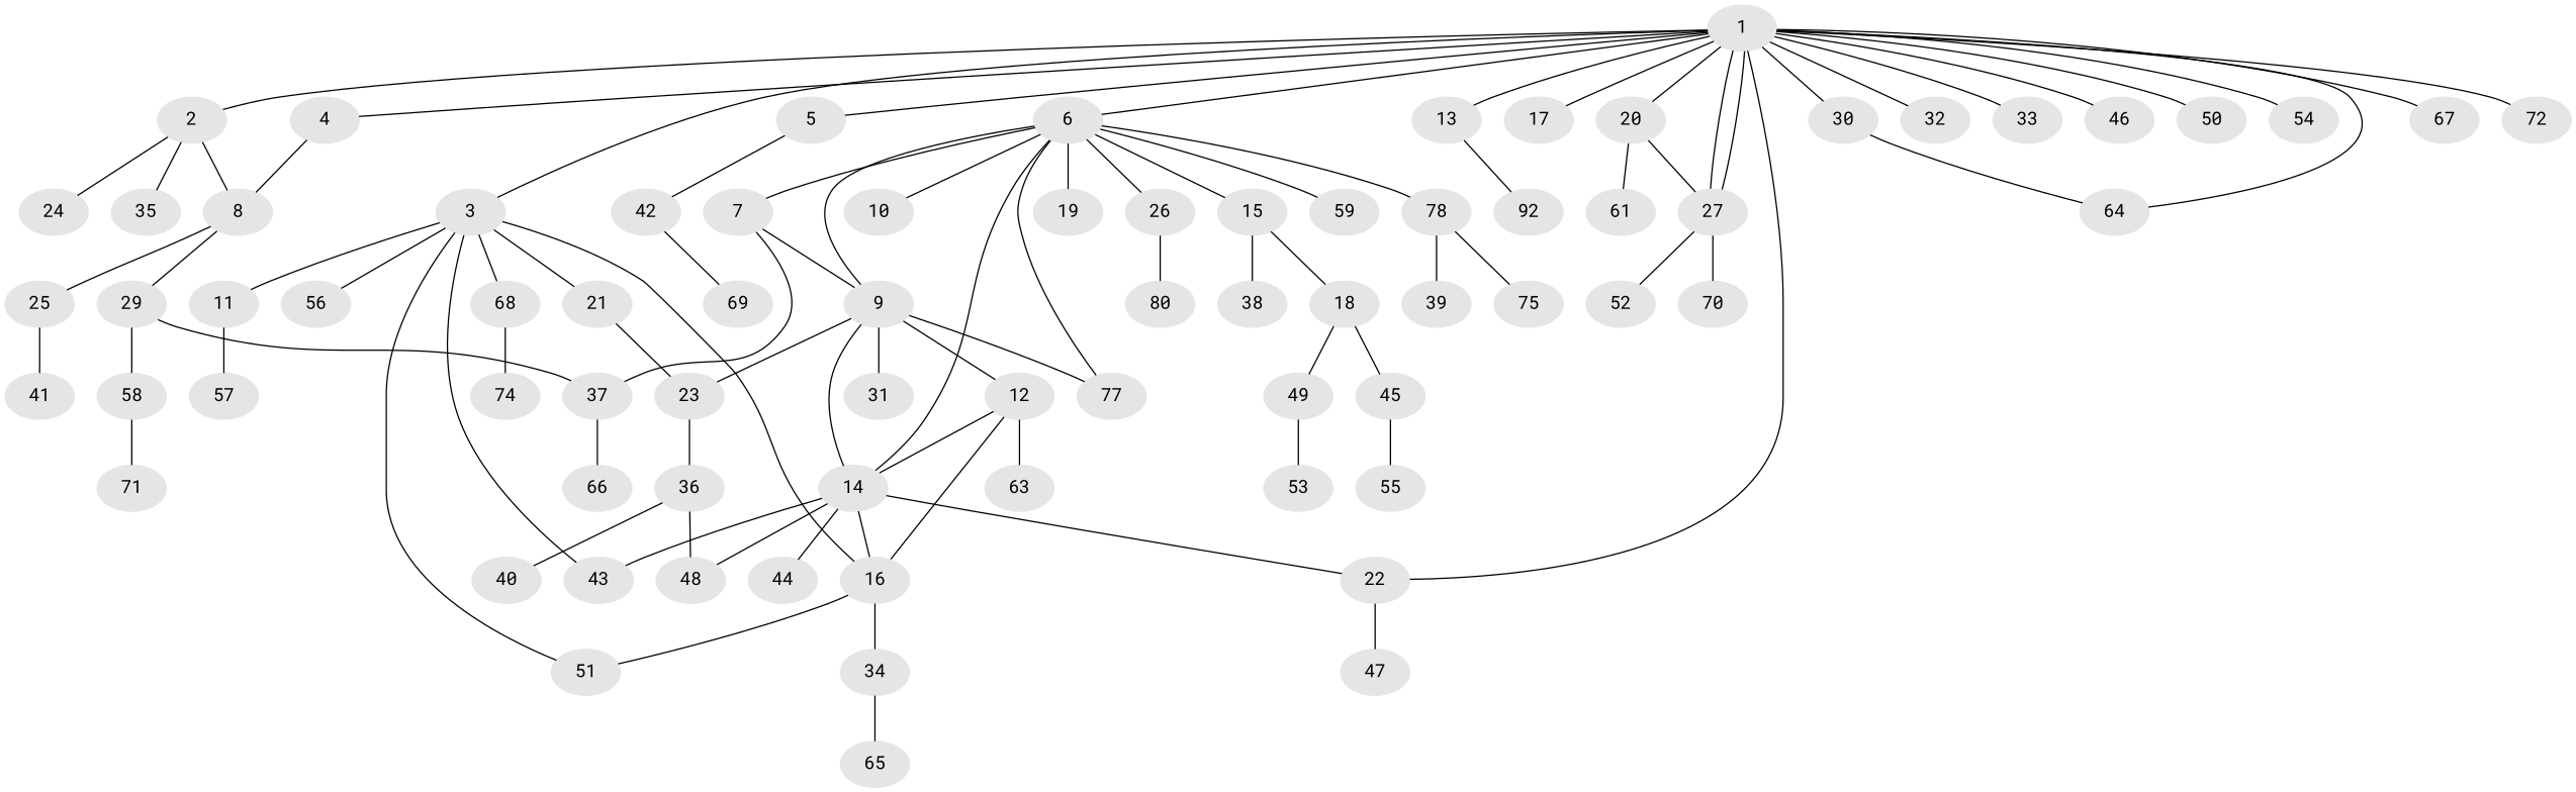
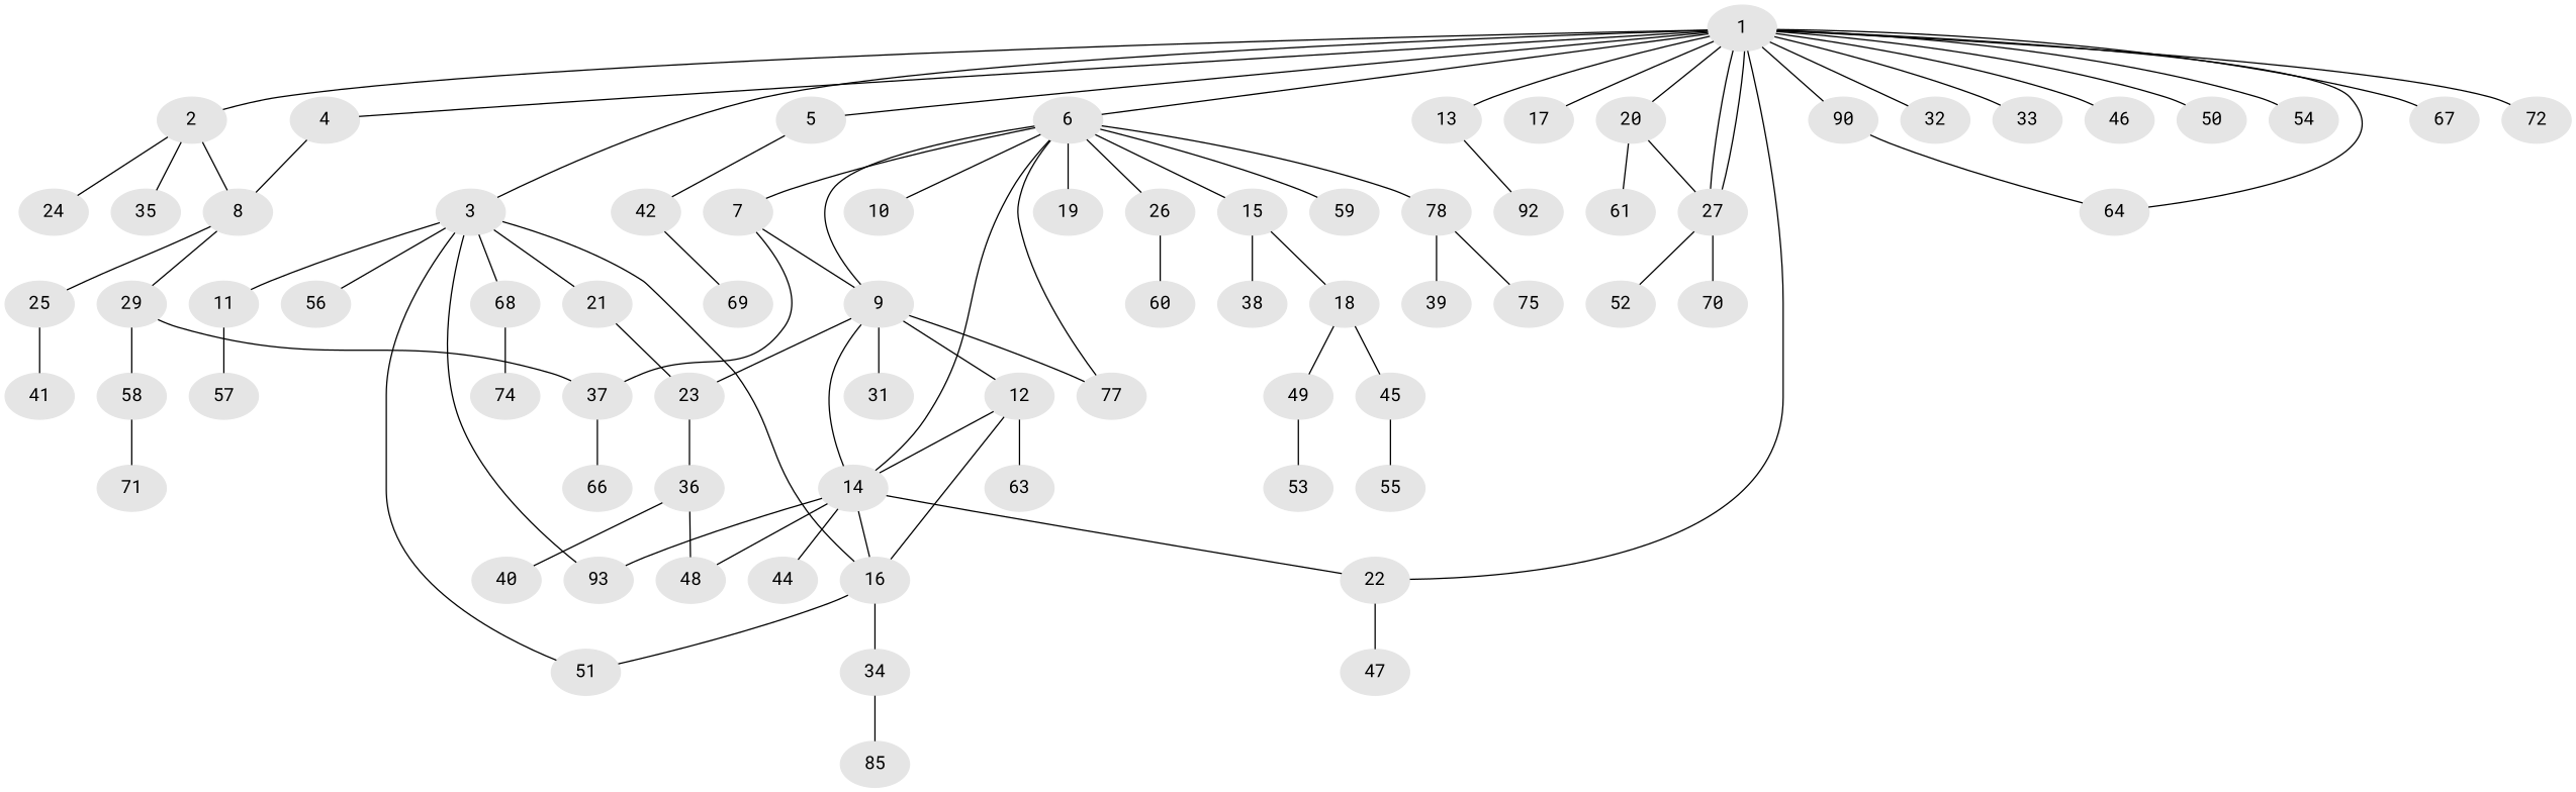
  graph {
    fontname="Roboto Mono"
    node [color=gray90 fontname="Roboto Mono" style=filled]
    edge [fontname="Roboto Mono"]
    1
    2
    3
    4
    5
    6
    13
    17
    20
    22
    27
-   30
+   30 [label=90]
    32
    33
    46
    50
    54
    64
    67
    72
    8
    24
    35
    11
    16
    21
-   43
+   43 [label=93]
    51
    56
    68
    42
    7
    9
    10
    14
    15
    19
    26
    n39 [label=78]
    59
    n41 [label=77]
    n42 [label=92]
    61
    47
    52
    70
    25
    29
    57
    34
    23
    74
    69
    37
    12
    31
    44
    48
    38
    18
-   60 [label=80]
+   60
    39
    75
    66
    41
    58
    63
    36
    45
    49
-   65
+   65 [label=85]
    55
    53
    40
    71
    1 -- 2
    1 -- 3
    1 -- 4
    1 -- 5
    1 -- 6
    1 -- 13
    1 -- 17
    1 -- 20
    1 -- 22
    1 -- 27
    1 -- 27
    1 -- 30
    1 -- 32
    1 -- 33
    1 -- 46
    1 -- 50
    1 -- 54
    1 -- 64
    1 -- 67
    1 -- 72
    2 -- 8
    2 -- 24
    2 -- 35
    3 -- 11
    3 -- 16
    3 -- 21
    3 -- 43
    3 -- 51
    3 -- 56
    3 -- 68
    4 -- 8
    5 -- 42
    6 -- 7
    6 -- 9
    6 -- 10
    6 -- 14
    6 -- 15
    6 -- 19
    6 -- 26
    6 -- n39
    6 -- 59
    6 -- n41
    13 -- n42
    20 -- 27
    20 -- 61
    22 -- 47
    27 -- 52
    27 -- 70
    30 -- 64
    8 -- 25
    8 -- 29
    11 -- 57
    16 -- 51
    16 -- 34
    21 -- 23
    68 -- 74
    42 -- 69
    7 -- 9
    7 -- 37
    9 -- 14
    9 -- n41
    9 -- 23
    9 -- 12
    9 -- 31
    14 -- 22
    14 -- 16
    14 -- 43
    14 -- 44
    14 -- 48
    15 -- 38
    15 -- 18
    26 -- 60
    n39 -- 39
    n39 -- 75
    25 -- 41
    29 -- 37
    29 -- 58
    34 -- 65
    23 -- 36
    37 -- 66
    12 -- 16
    12 -- 14
    12 -- 63
    18 -- 45
    18 -- 49
    58 -- 71
    36 -- 48
    36 -- 40
    45 -- 55
    49 -- 53
  }
